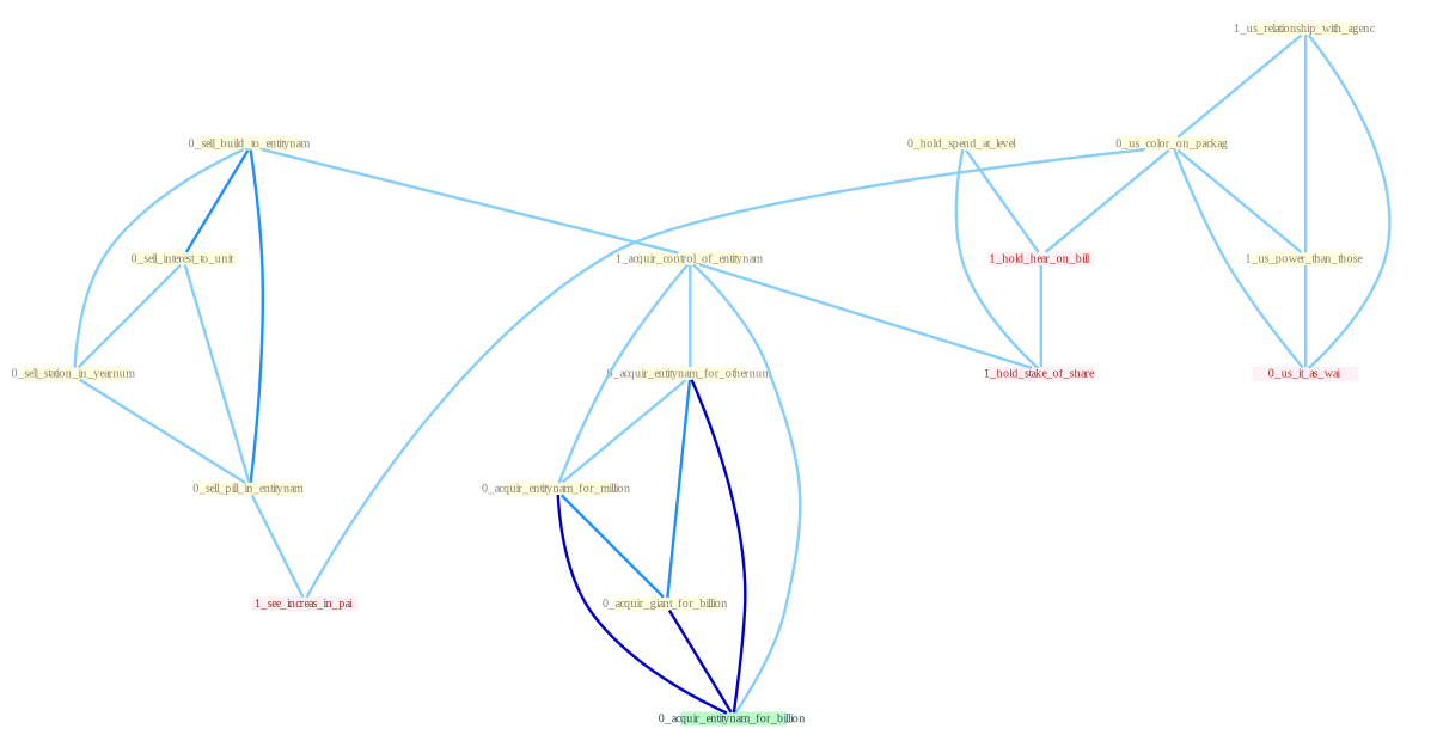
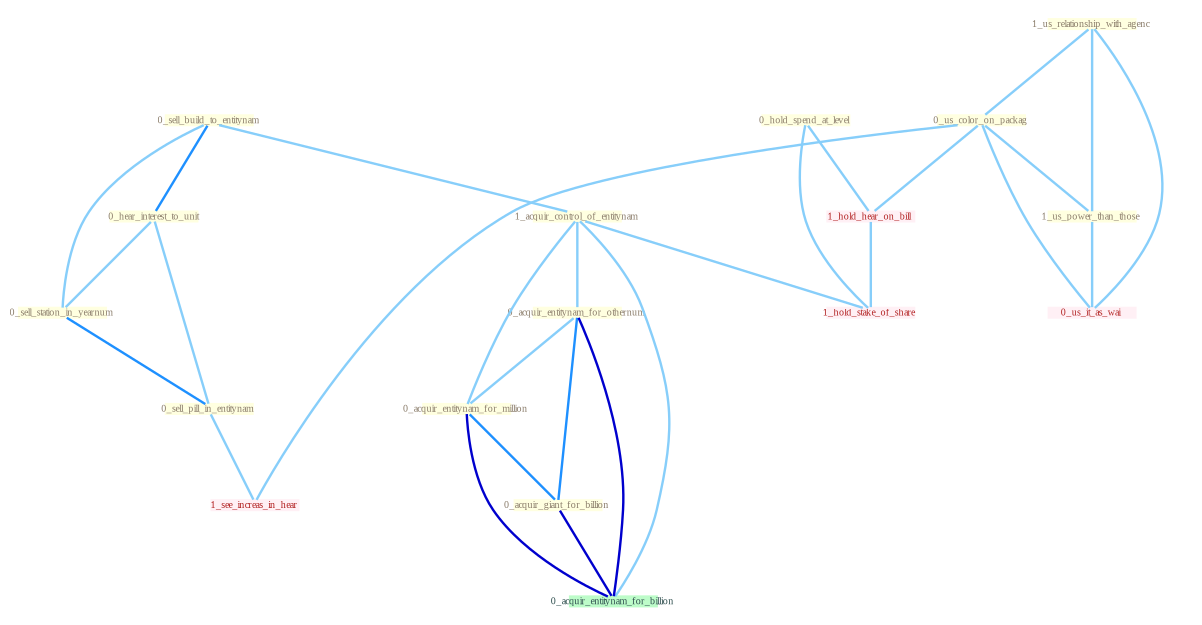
  graph {
    fontname="Liberation Serif"
    node [color="#ffffe0" fixedsize=true fontcolor="#8b7d6b" fontname="Liberation Serif" fontsize=4 shape=polygon style=filled]
    edge [color="#87cefa" fontname="Liberation Serif" w=1]
    "0_sell_build_to_entitynam " [height=.06 width=.5]
    "1_acquir_control_of_entitynam " [height=.06 width=.5]
-   "0_sell_interest_to_unit " [height=.06 width=.5]
+   "0_sell_interest_to_unit " [height=.06 width=.5 label="0_hear_interest_to_unit"]
    "0_acquir_entitynam_for_othernum " [height=.06 width=.5]
    "1_us_relationship_with_agenc " [height=.06 width=.5]
    "0_acquir_entitynam_for_million " [height=.06 width=.5]
    "0_sell_station_in_yearnum " [height=.06 width=.5]
    "0_acquir_giant_for_billion " [height=.06 width=.5]
    "0_us_color_on_packag " [height=.06 width=.5]
    "1_us_power_than_those " [height=.06 width=.5]
    "0_sell_pill_in_entitynam " [height=.06 width=.5]
    "0_hold_spend_at_level " [height=.06 width=.5]
    "0_us_it_as_wai " [color="#fff0f5" fontcolor="#b22222" height=.06 width=.5]
-   "1_see_increas_in_pai " [color="#fff0f5" fontcolor="#b22222" height=.06 width=.5]
+   "1_see_increas_in_pai " [color="#fff0f5" fontcolor="#b22222" height=.06 width=.5 label="1_see_increas_in_hear"]
    "1_hold_hear_on_bill " [color="#fff0f5" fontcolor="#b22222" height=.06 width=.5]
    "1_hold_stake_of_share " [color="#fff0f5" fontcolor="#b22222" height=.06 width=.5]
    "0_acquir_entitynam_for_billion " [color="#BDFCC9" fontcolor="#2f4f4f" height=.06 width=.5]
    subgraph sub_1 {
      "0_sell_build_to_entitynam "
      "1_acquir_control_of_entitynam "
      "0_sell_interest_to_unit "
      "0_acquir_entitynam_for_othernum "
      "1_us_relationship_with_agenc "
      "0_acquir_entitynam_for_million "
      "0_sell_station_in_yearnum "
      "0_acquir_giant_for_billion "
      "0_us_color_on_packag "
      "1_us_power_than_those "
      "0_sell_pill_in_entitynam "
      "0_hold_spend_at_level "
    }
    subgraph sub_2 {
      "0_us_it_as_wai "
      "1_see_increas_in_pai "
      "1_hold_hear_on_bill "
      "1_hold_stake_of_share "
    }
    "0_sell_build_to_entitynam " -- "1_acquir_control_of_entitynam "
    "0_sell_build_to_entitynam " -- "0_sell_interest_to_unit " [color="#1e90ff" w=2]
    "0_sell_build_to_entitynam " -- "0_sell_station_in_yearnum "
-   "0_sell_build_to_entitynam " -- "0_sell_pill_in_entitynam " [color="#1e90ff" w=2]
    "1_acquir_control_of_entitynam " -- "0_acquir_entitynam_for_othernum "
    "1_acquir_control_of_entitynam " -- "0_acquir_entitynam_for_million "
    "1_acquir_control_of_entitynam " -- "1_hold_stake_of_share "
    "1_acquir_control_of_entitynam " -- "0_acquir_entitynam_for_billion "
    "0_sell_interest_to_unit " -- "0_sell_station_in_yearnum "
    "0_sell_interest_to_unit " -- "0_sell_pill_in_entitynam "
    "0_acquir_entitynam_for_othernum " -- "0_acquir_entitynam_for_million " [w=3]
    "0_acquir_entitynam_for_othernum " -- "0_acquir_giant_for_billion " [color="#1e90ff" w=2]
    "0_acquir_entitynam_for_othernum " -- "0_acquir_entitynam_for_billion " [color="#0000cd" w=3]
    "1_us_relationship_with_agenc " -- "0_us_color_on_packag "
    "1_us_relationship_with_agenc " -- "1_us_power_than_those "
    "1_us_relationship_with_agenc " -- "0_us_it_as_wai "
    "0_acquir_entitynam_for_million " -- "0_acquir_giant_for_billion " [color="#1e90ff" w=2]
    "0_acquir_entitynam_for_million " -- "0_acquir_entitynam_for_billion " [color="#0000cd" w=3]
-   "0_sell_station_in_yearnum " -- "0_sell_pill_in_entitynam " [w=2]
+   "0_sell_station_in_yearnum " -- "0_sell_pill_in_entitynam " [color="#1e90ff" w=2]
    "0_acquir_giant_for_billion " -- "0_acquir_entitynam_for_billion " [color="#0000cd" w=3]
    "0_us_color_on_packag " -- "1_us_power_than_those "
    "0_us_color_on_packag " -- "0_us_it_as_wai "
    "0_us_color_on_packag " -- "1_see_increas_in_pai "
    "0_us_color_on_packag " -- "1_hold_hear_on_bill "
    "1_us_power_than_those " -- "0_us_it_as_wai "
    "0_sell_pill_in_entitynam " -- "1_see_increas_in_pai "
    "0_hold_spend_at_level " -- "1_hold_hear_on_bill "
    "0_hold_spend_at_level " -- "1_hold_stake_of_share "
    "1_hold_hear_on_bill " -- "1_hold_stake_of_share "
  }
